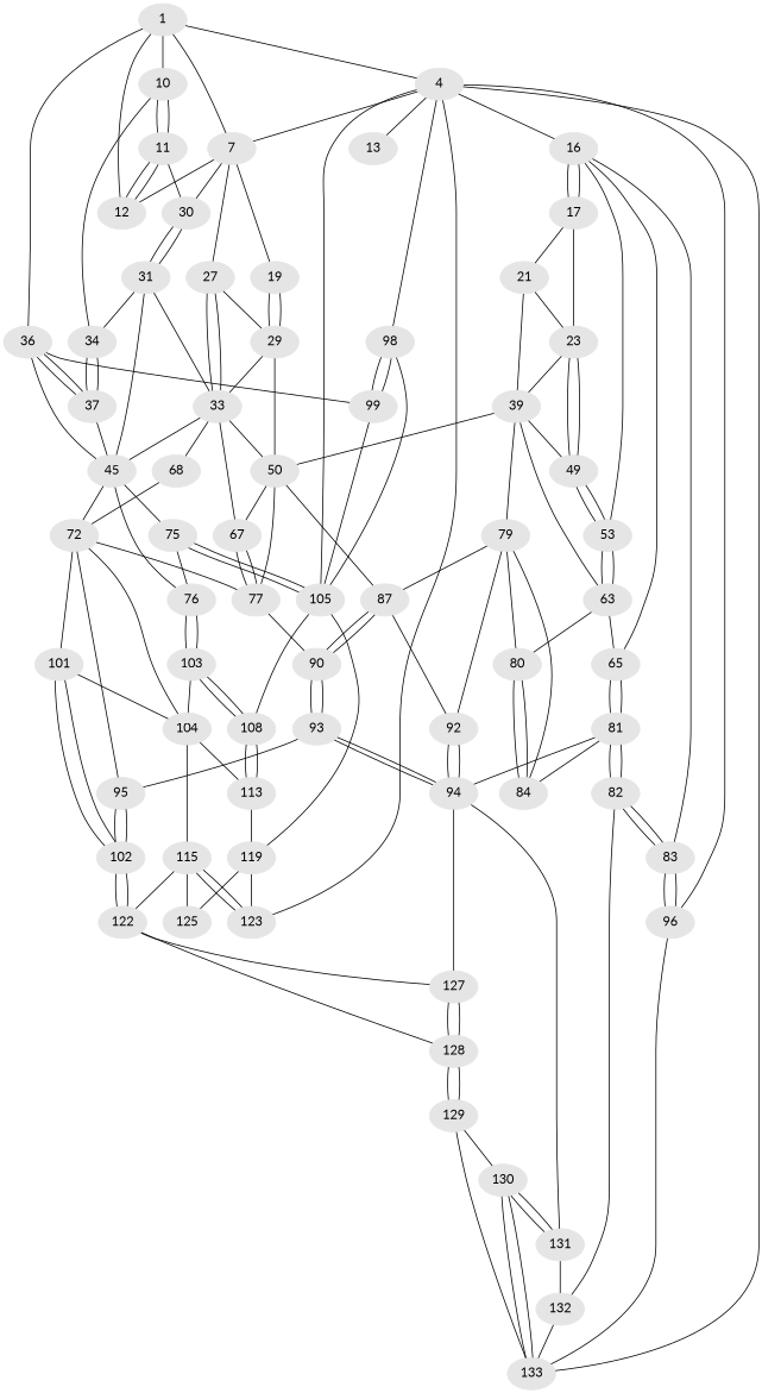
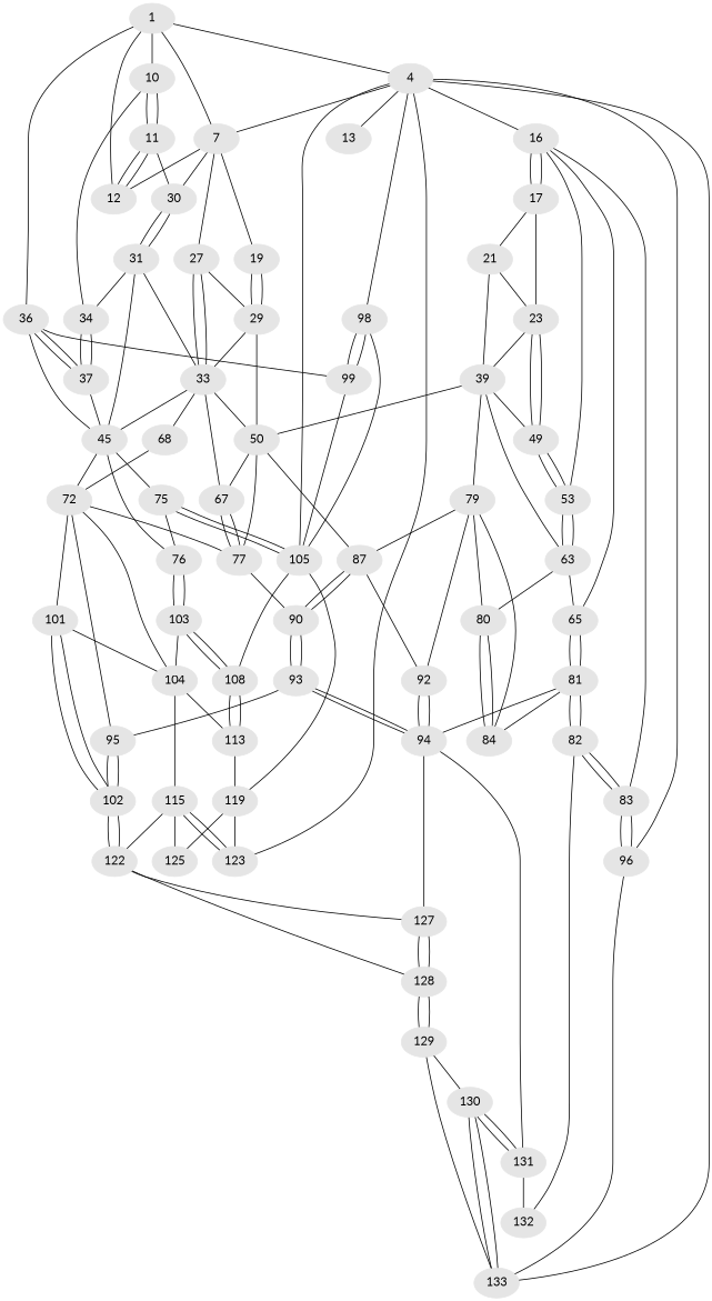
  graph {
    fontname=Lato
    node [color=gray90 fontname=Lato style=filled]
    edge [fontname=Lato]
    1 [super="+6+2"]
    4 [super="+97+5+14"]
    7 [super="+8+25"]
    10
    12
    36 [super="+69"]
    13
    16 [super="+54"]
    96
    98
    105 [super="+106"]
    133 [super="+134+136"]
    123
    19
    27 [super="+28"]
    30
    11
    34 [super="+35"]
    45 [super="+70+46"]
    37 [super="+44"]
    99
    17 [super="+18"]
    53
    65
    83
    108
    119 [super="+124+120"]
    29 [super="+41"]
    33 [super="+55"]
    31 [super="+32"]
    21 [super="+38+22"]
    23 [super="+24"]
    63 [super="+64"]
    81 [super="+85"]
    39 [super="+48"]
    49
    50 [super="+61+51"]
    79 [super="+89"]
    67
    68
    77 [super="+86"]
    87 [super="+88"]
    72 [super="+73+100"]
    75
    76
    80
    84
    92
    95
    101
    104 [super="+111"]
    103
    90
    82
    94 [super="+109"]
    102
    113
    115 [super="+116"]
    93
    132
    127
    131
    128
    122 [super="+126"]
    125
    129
    130
    1 -- 4
    1 -- 7
    1 -- 10
    1 -- 12
    1 -- 36
    4 -- 7
    4 -- 13 [weight=2]
    4 -- 16 [weight=2]
    4 -- 96 [weight=2]
    4 -- 98
    4 -- 105
    4 -- 133
    4 -- 123
    7 -- 12
    7 -- 19
    7 -- 27
    7 -- 30
    10 -- 11
    10 -- 11
    10 -- 34
    36 -- 45
    36 -- 37
    36 -- 37
    36 -- 99
    16 -- 17
    16 -- 17
    16 -- 53
    16 -- 65
    16 -- 83
    96 -- 133
    98 -- 105
    98 -- 99
    98 -- 99
    105 -- 108
    105 -- 119
    19 -- 29
    19 -- 29
    27 -- 29 [weight=2]
    27 -- 33
    27 -- 33
    30 -- 31
    30 -- 31
    11 -- 12
    11 -- 12
    11 -- 30
    34 -- 37 [weight=2]
    34 -- 37
    45 -- 72
    45 -- 75
    45 -- 76
    37 -- 45
    99 -- 105
    17 -- 21
    17 -- 23
    53 -- 63
    53 -- 63
    65 -- 81
    65 -- 81
    83 -- 96
    83 -- 96
    108 -- 113
    108 -- 113
    119 -- 123 [weight=2]
    119 -- 125
    29 -- 33
    29 -- 50
    33 -- 45
    33 -- 50
    33 -- 67
    33 -- 68 [weight=2]
    31 -- 34
    31 -- 45
    31 -- 33
    21 -- 23
    21 -- 39
    23 -- 39
    23 -- 49
    23 -- 49
    63 -- 65
    63 -- 80
    81 -- 84
    81 -- 82
    81 -- 82
    81 -- 94
    39 -- 63
    39 -- 49
    39 -- 50
    39 -- 79
    49 -- 53
    49 -- 53
    50 -- 67
    50 -- 77
    50 -- 87
    79 -- 87
    79 -- 80
    79 -- 84
    79 -- 92
    67 -- 77
    67 -- 77
    68 -- 72
    77 -- 90
    87 -- 92
    87 -- 90
    87 -- 90
    72 -- 77
    72 -- 95
    72 -- 101
    72 -- 104
    75 -- 105
    75 -- 105
    75 -- 76
    76 -- 103
    76 -- 103
    80 -- 84
    80 -- 84
    92 -- 94
    92 -- 94
    95 -- 102
    95 -- 102
    101 -- 104
    101 -- 102
    101 -- 102
    104 -- 113
    104 -- 115 [weight=2]
    103 -- 108
    103 -- 108
    103 -- 104
    90 -- 93
    90 -- 93
    82 -- 83
    82 -- 83
    82 -- 132
    94 -- 127
    94 -- 131
    102 -- 122
    102 -- 122
    113 -- 119
    115 -- 123
    115 -- 123
    115 -- 122
    115 -- 125
    93 -- 95
    93 -- 94
    93 -- 94
-   132 -- 133
    127 -- 128
    127 -- 128
    131 -- 132
    128 -- 129
    128 -- 129
    122 -- 127
    122 -- 128
    129 -- 133
    129 -- 130
    130 -- 133
    130 -- 133
    130 -- 131
    130 -- 131
  }
